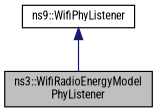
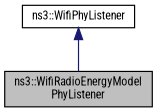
  digraph {
    fontname="Roboto Condensed"
    node [color=black fontname="Roboto Condensed" fontsize=10 shape=record style=filled]
    n1 [fillcolor=grey75 fontcolor=black height=0.2 label="ns3::WifiRadioEnergyModel\lPhyListener" width=0.4]
-   n2 [fillcolor=white height=0.2 label="ns9::WifiPhyListener" width=0.4]
+   n2 [fillcolor=white height=0.2 label="ns3::WifiPhyListener" width=0.4]
    n2 -> n1 [color=midnightblue dir=back fontname="Roboto Condensed" fontsize=10 labelfontname=Helvetica labelfontsize=10 style=solid]
  }
